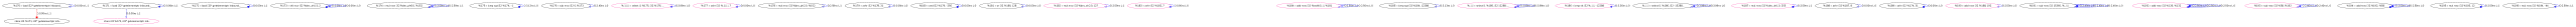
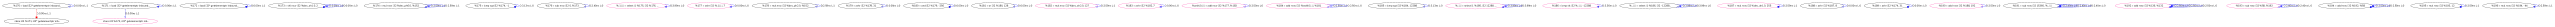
  digraph {
    fontname=Nunito
    node [color=black fontname=Nunito]
    edge [arrowhead=onormal color=blue fontname=Nunito]
    n1 [label="  %170 = load i32* getelementptr inbound..."]
    n2 [label="  store i32 %171, i32* getelementptr inb..."]
    n3 [label="  %171 = load i32* getelementptr inbound..."]
    n4 [color=deeppink label="  store i32 %172, i32* getelementptr inb..."]
    n5 [label="  %172 = load i32* getelementptr inbound..."]
    n6 [label="  %173 = shl nsw i32 %dec_ah1.0, 2"]
    n7 [label="%174 = mul nsw i32 %dec_ph6.0, %152"]
    n8 [label="  %175 = icmp sgt i32 %174, -1"]
    n9 [label="  %176 = sub nsw i32 0, %173"]
    n10 [color=deeppink label="  %.1.i.i.i = select i1 %175, i32 %176, ..."]
    n11 [color=deeppink label="  %177 = ashr i32 %.1.i.i.i, 7"]
    n12 [label="  %178 = mul nsw i32 %dec_ph2.0, %152"]
    n13 [label="  %179 = ashr i32 %178, 31"]
    n14 [label="  %180 = and i32 %179, -256"]
    n15 [label="  %181 = or i32 %180, 128"]
    n16 [color=deeppink label="  %182 = mul nsw i32 %dec_ah2.0, 127"]
    n17 [color=deeppink label="  %183 = ashr i32 %182, 7"]
+   n18 [color=deeppink label="  %wd4.0.i.i.i = add nsw i32 %177, %183"]
    n19 [color=deeppink label="  %184 = add nsw i32 %wd4.0.i.i.i, %181"]
    n20 [label="  %185 = icmp sgt i32 %184, 12288"]
    n21 [color=deeppink label="  %..i.i.i = select i1 %185, i32 12288, ..."]
    n22 [color=deeppink label="  %186 = icmp slt i32 %..i.i.i, -12288"]
-   n23 [label="%...i.i.i = select i1 %186, i32 -15288..."]
+   n23 [label="  %...i.i.i = select i1 %186, i32 -12288..."]
    n24 [color=deeppink label="  %187 = mul nsw i32 %dec_ah1.0, 255"]
    n25 [label="  %188 = ashr i32 %187, 8"]
    n26 [label="  %189 = ashr i32 %174, 31"]
    n27 [color=deeppink label="  %190 = add nsw i32 %188, 192"]
    n28 [label="  %191 = sub nsw i32 15360, %...i.i.i"]
    n29 [color=deeppink label="  %192 = add nsw i32 %136, %132"]
    n30 [color=deeppink label="  %193 = sub nsw i32 %58, %192"]
    n31 [label="  %194 = add nsw i32 %192, %58"]
    n32 [label="  %195 = mul nsw i32 %193, 12"]
    n33 [label="  %196 = mul nsw i32 %194, -44"]
    n1 -> n1 [label="D:0.00ns L:1"]
    n1 -> n2 [arrowhead=box color=red label="D:0.00ns L:1"]
    n3 -> n3 [arrowhead=normal label="D:0.00ns L:1"]
    n3 -> n4 [label="D:0.00ns L:1"]
    n5 -> n5 [arrowhead=box label="D:0.00ns L:1"]
    n6 -> n6 [arrowhead=normal label="D:0.00ns L:0"]
    n6 -> n6 [arrowhead=box label="D:0.00ns L:0"]
    n7 -> n7 [arrowhead=normal label="D:2.59ns L:1"]
    n7 -> n7 [arrowhead=normal label="D:2.59ns L:1"]
    n8 -> n8 [arrowhead=box label="D:3.13ns L:0"]
    n9 -> n9 [label="D:2.40ns L:0"]
    n10 -> n10 [arrowhead=normal label="D:3.99ns L:0"]
    n11 -> n11 [arrowhead=normal label="D:0.00ns L:0"]
    n12 -> n12 [label="D:2.59ns L:1"]
    n13 -> n13 [label="D:0.00ns L:0"]
    n14 -> n14 [arrowhead=box label="D:0.00ns L:0"]
    n15 -> n15 [label="D:0.00ns L:0"]
    n16 -> n16 [label="D:2.59ns L:1"]
    n17 -> n17 [arrowhead=normal label="D:0.00ns L:0"]
+   n18 -> n18 [label="D:2.50ns L:0"]
    n19 -> n19 [label="D:2.50ns L:0"]
    n19 -> n19 [label="D:2.50ns L:0"]
    n20 -> n20 [label="D:3.13ns L:0"]
    n21 -> n21 [arrowhead=normal label="D:3.99ns L:0"]
    n21 -> n21 [arrowhead=normal label="D:3.99ns L:0"]
    n22 -> n22 [arrowhead=normal label="D:3.36ns L:0"]
    n23 -> n23 [arrowhead=normal label="D:3.99ns L:0"]
    n23 -> n23 [label="D:3.99ns L:0"]
    n24 -> n24 [arrowhead=box label="D:2.59ns L:1"]
    n25 -> n25 [label="D:0.00ns L:0"]
    n26 -> n26 [arrowhead=box label="D:0.00ns L:0"]
    n27 -> n27 [label="D:2.50ns L:0"]
    n28 -> n28 [arrowhead=box label="D:2.40ns L:0"]
    n28 -> n28 [label="D:2.40ns L:0"]
    n28 -> n28 [label="D:2.40ns L:0"]
    n29 -> n29 [arrowhead=box label="D:2.50ns L:0"]
    n29 -> n29 [label="D:2.50ns L:0"]
    n29 -> n29 [arrowhead=normal label="D:2.50ns L:0"]
    n30 -> n30 [arrowhead=normal label="D:2.40ns L:0"]
    n30 -> n30 [label="D:2.40ns L:0"]
    n31 -> n31 [arrowhead=box label="D:2.50ns L:0"]
    n31 -> n31 [arrowhead=box label="D:2.50ns L:0"]
    n32 -> n32 [arrowhead=box label="D:2.59ns L:1"]
    n33 -> n33 [arrowhead=normal label="D:2.59ns L:1"]
  }
